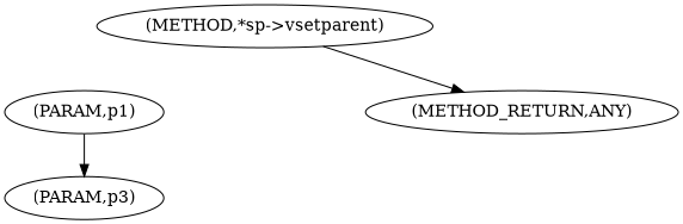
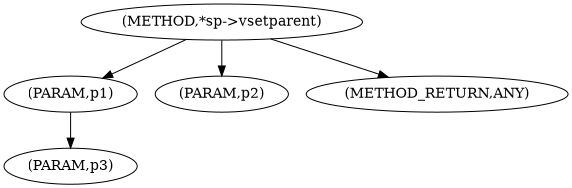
  digraph {
    n1 [label=<(METHOD,*sp-&gt;vsetparent)>]
    n2 [label=<(PARAM,p1)>]
+   n3 [label=<(PARAM,p2)>]
    n4 [label=<(METHOD_RETURN,ANY)>]
    n5 [label=<(PARAM,p3)>]
+   n1 -> n2
+   n1 -> n3
    n1 -> n4
    n2 -> n5
  }
